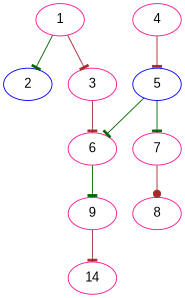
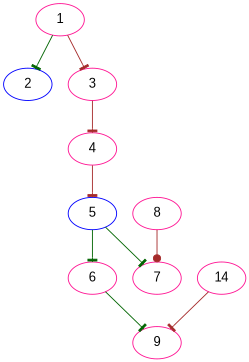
  digraph {
    fontname="Liberation Sans"
    node [alpha=0.07 color=deeppink fontname="Liberation Sans"]
    edge [arrowhead=tee color=brown fontname="Liberation Sans"]
    1 [alpha=0.17 expect_size=16057344]
    2 [alpha=0.16 color=blue expect_size=51577856]
    3 [alpha=0.03 expect_size=15836160]
    4 [alpha=0.20 expect_size=18073600]
    5 [color=blue expect_size=36631552]
    6 [alpha=0.02 expect_size=20242432]
    7 [alpha=0.10 expect_size=42645504]
    9 [alpha=0.08 expect_size=50438144]
    8 [alpha=0.01 expect_size=50253824]
    n10 [expect_size=23472128 label=14]
    1 -> 2 [color=darkgreen]
    1 -> 3
-   3 -> 6
+   3 -> 4
    4 -> 5
    5 -> 6 [color=darkgreen]
    5 -> 7 [color=darkgreen]
    6 -> 9 [color=darkgreen]
-   7 -> 8 [arrowhead=dot]
-   9 -> n10
+   8 -> 7 [arrowhead=dot]
+   n10 -> 9
  }
